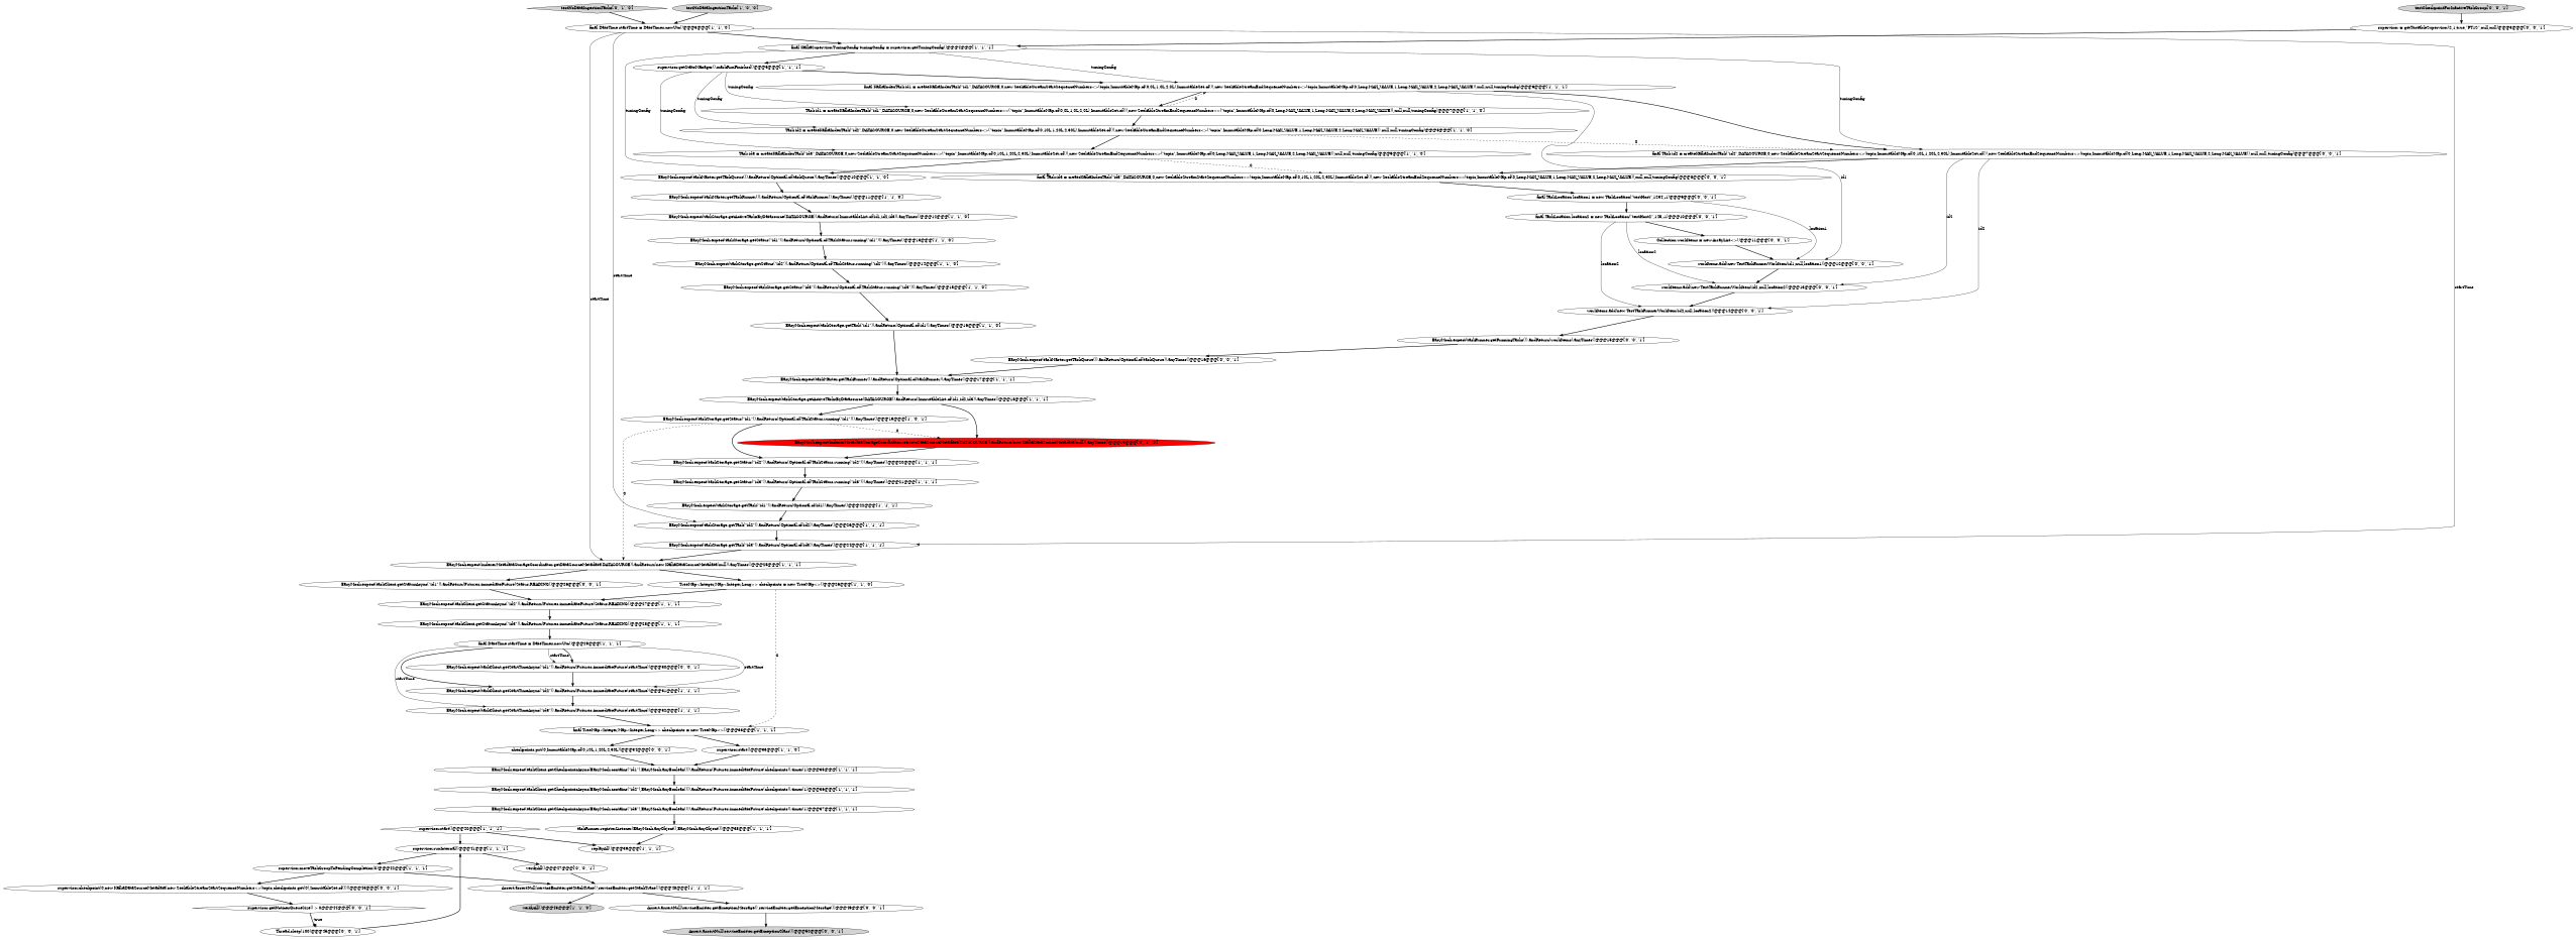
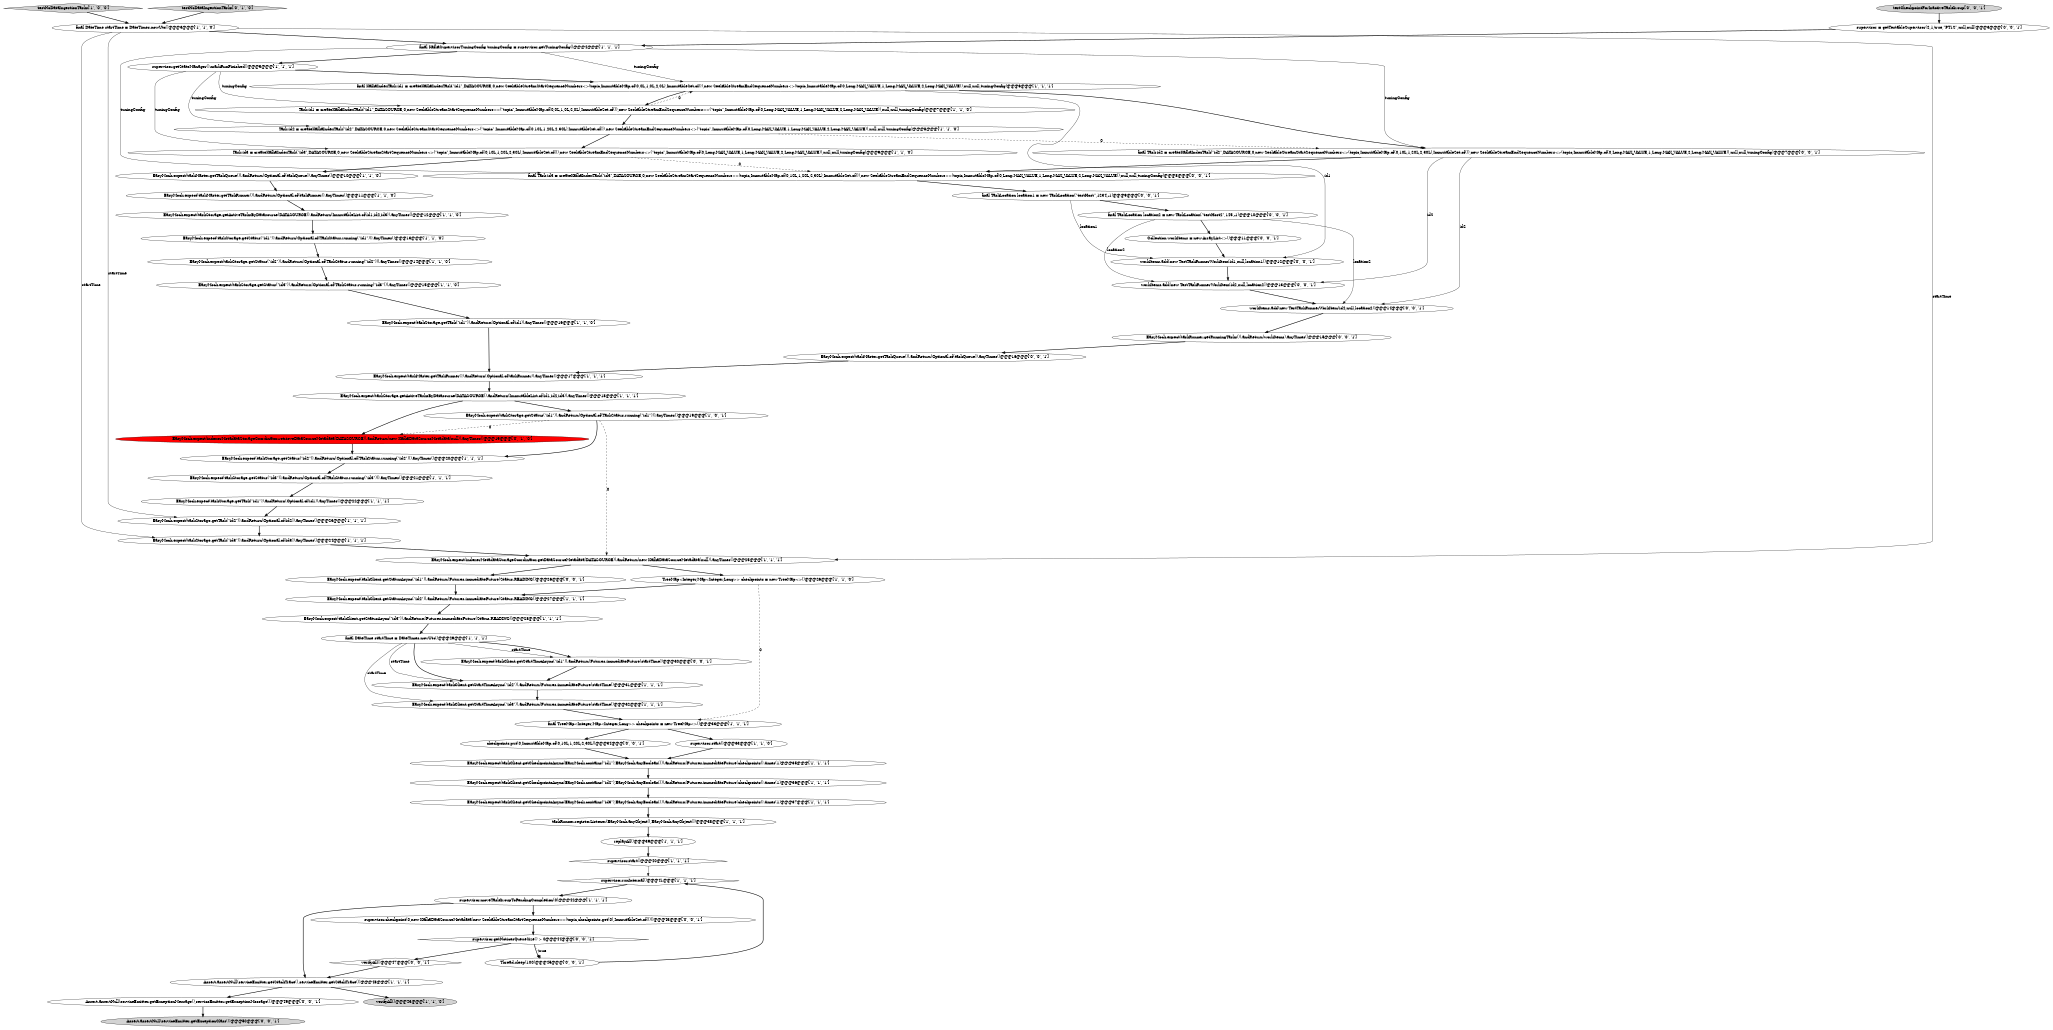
  digraph {
    node [fillcolor=white shape=ellipse style=filled]
    edge [style=bold]
-   n1 [label="supervisor.runInternal()@@@41@@@['1', '1', '1']"]
+   n1 [label="supervisor.runInternal()@@@41@@@['1', '1', '1']" shape=diamond]
    n2 [label="supervisor.moveTaskGroupToPendingCompletion(0)@@@42@@@['1', '1', '1']"]
    n3 [label="Assert.assertNull(serviceEmitter.getStackTrace(),serviceEmitter.getStackTrace())@@@48@@@['1', '1', '1']"]
    n4 [label="supervisor.checkpoint(0,new KafkaDataSourceMetadata(new SeekableStreamStartSequenceNumbers<>(topic,checkpoints.get(0),ImmutableSet.of())))@@@43@@@['0', '0', '1']"]
    n5 [label="EasyMock.expect(taskClient.getStatusAsync(\"id2\")).andReturn(Futures.immediateFuture(Status.READING))@@@27@@@['1', '1', '1']"]
    n6 [label="EasyMock.expect(taskClient.getStatusAsync(\"id3\")).andReturn(Futures.immediateFuture(Status.READING))@@@28@@@['1', '1', '1']"]
    n7 [label="final DateTime startTime = DateTimes.nowUtc()@@@29@@@['1', '1', '1']"]
-   n8 [label="verifyAll()@@@47@@@['0', '0', '1']"]
+   n8 [label="verifyAll()@@@47@@@['0', '0', '1']" shape=diamond]
    n9 [label="Assert.assertNull(serviceEmitter.getExceptionMessage(),serviceEmitter.getExceptionMessage())@@@49@@@['0', '0', '1']"]
    n10 [fillcolor=lightgray label="verifyAll()@@@43@@@['1', '1', '0']"]
    n11 [label="taskRunner.registerListener(EasyMock.anyObject(),EasyMock.anyObject())@@@38@@@['1', '1', '1']"]
    n12 [label="replayAll()@@@39@@@['1', '1', '1']"]
    n13 [label="supervisor.start()@@@40@@@['1', '1', '1']" shape=diamond]
    n14 [label="final Task id3 = createKafkaIndexTask(\"id3\",DATASOURCE,0,new SeekableStreamStartSequenceNumbers<>(topic,ImmutableMap.of(0,10L,1,20L,2,30L),ImmutableSet.of()),new SeekableStreamEndSequenceNumbers<>(topic,ImmutableMap.of(0,Long.MAX_VALUE,1,Long.MAX_VALUE,2,Long.MAX_VALUE)),null,null,tuningConfig)@@@8@@@['0', '0', '1']"]
    n15 [label="final TaskLocation location1 = new TaskLocation(\"testHost\",1234,-1)@@@9@@@['0', '0', '1']"]
    n16 [label="workItems.add(new TestTaskRunnerWorkItem(id1,null,location1))@@@12@@@['0', '0', '1']"]
    n17 [label="final TaskLocation location2 = new TaskLocation(\"testHost2\",145,-1)@@@10@@@['0', '0', '1']"]
    n18 [label="EasyMock.expect(taskClient.getCheckpointsAsync(EasyMock.contains(\"id3\"),EasyMock.anyBoolean())).andReturn(Futures.immediateFuture(checkpoints)).times(1)@@@37@@@['1', '1', '1']"]
    n19 [label="EasyMock.expect(taskStorage.getActiveTasksByDatasource(DATASOURCE)).andReturn(ImmutableList.of(id1,id2,id3)).anyTimes()@@@18@@@['1', '1', '1']"]
    n20 [fillcolor=red label="EasyMock.expect(indexerMetadataStorageCoordinator.retrieveDataSourceMetadata(DATASOURCE)).andReturn(new KafkaDataSourceMetadata(null)).anyTimes()@@@19@@@['0', '1', '0']"]
    n21 [label="EasyMock.expect(taskStorage.getStatus(\"id1\")).andReturn(Optional.of(TaskStatus.running(\"id1\"))).anyTimes()@@@19@@@['1', '0', '1']"]
    n22 [label="EasyMock.expect(taskStorage.getStatus(\"id2\")).andReturn(Optional.of(TaskStatus.running(\"id2\"))).anyTimes()@@@20@@@['1', '1', '1']"]
    n23 [label="EasyMock.expect(indexerMetadataStorageCoordinator.getDataSourceMetadata(DATASOURCE)).andReturn(new KafkaDataSourceMetadata(null)).anyTimes()@@@25@@@['1', '1', '1']"]
    n24 [label="checkpoints.put(0,ImmutableMap.of(0,10L,1,20L,2,30L))@@@34@@@['0', '0', '1']"]
    n25 [label="EasyMock.expect(taskClient.getCheckpointsAsync(EasyMock.contains(\"id1\"),EasyMock.anyBoolean())).andReturn(Futures.immediateFuture(checkpoints)).times(1)@@@35@@@['1', '1', '1']"]
    n26 [label="EasyMock.expect(taskClient.getCheckpointsAsync(EasyMock.contains(\"id2\"),EasyMock.anyBoolean())).andReturn(Futures.immediateFuture(checkpoints)).times(1)@@@36@@@['1', '1', '1']"]
    n27 [label="EasyMock.expect(taskMaster.getTaskQueue()).andReturn(Optional.of(taskQueue)).anyTimes()@@@16@@@['0', '0', '1']"]
    n28 [label="EasyMock.expect(taskMaster.getTaskRunner()).andReturn(Optional.of(taskRunner)).anyTimes()@@@17@@@['1', '1', '1']"]
    n29 [label="EasyMock.expect(taskClient.getStatusAsync(\"id1\")).andReturn(Futures.immediateFuture(Status.READING))@@@26@@@['0', '0', '1']"]
    n30 [fillcolor=lightgray label="testNoDataIngestionTasks['0', '1', '0']" shape=diamond]
    n31 [label="final DateTime startTime = DateTimes.nowUtc()@@@3@@@['1', '1', '0']"]
    n32 [label="final KafkaSupervisorTuningConfig tuningConfig = supervisor.getTuningConfig()@@@4@@@['1', '1', '1']"]
    n33 [label="EasyMock.expect(taskStorage.getTask(\"id2\")).andReturn(Optional.of(id2)).anyTimes()@@@23@@@['1', '1', '1']"]
    n34 [label="EasyMock.expect(taskStorage.getTask(\"id3\")).andReturn(Optional.of(id3)).anyTimes()@@@24@@@['1', '1', '1']"]
    n35 [fillcolor=lightgray label="testCheckpointForInactiveTaskGroup['0', '0', '1']"]
    n36 [label="supervisor = getTestableSupervisor(2,1,true,\"PT1S\",null,null)@@@3@@@['0', '0', '1']"]
    n37 [label="EasyMock.expect(taskRunner.getRunningTasks()).andReturn(workItems).anyTimes()@@@15@@@['0', '0', '1']"]
    n38 [label="supervisor.start()@@@33@@@['1', '1', '0']"]
    n39 [label="EasyMock.expect(taskStorage.getStatus(\"id3\")).andReturn(Optional.of(TaskStatus.running(\"id3\"))).anyTimes()@@@21@@@['1', '1', '1']"]
    n40 [label="EasyMock.expect(taskStorage.getTask(\"id1\")).andReturn(Optional.of(id1)).anyTimes()@@@22@@@['1', '1', '1']"]
    n41 [label="TreeMap<Integer,Map<Integer,Long>> checkpoints = new TreeMap<>()@@@26@@@['1', '1', '0']"]
    n42 [label="final TreeMap<Integer,Map<Integer,Long>> checkpoints = new TreeMap<>()@@@33@@@['1', '1', '1']"]
    n43 [label="EasyMock.expect(taskStorage.getTask(\"id1\")).andReturn(Optional.of(id1)).anyTimes()@@@16@@@['1', '1', '0']"]
    n44 [label="workItems.add(new TestTaskRunnerWorkItem(id2,null,location2))@@@13@@@['0', '0', '1']"]
    n45 [label="workItems.add(new TestTaskRunnerWorkItem(id2,null,location2))@@@14@@@['0', '0', '1']"]
    n46 [label="Thread.sleep(100)@@@45@@@['0', '0', '1']"]
    n47 [label="supervisor.getNoticesQueueSize() > 0@@@44@@@['0', '0', '1']" shape=diamond]
    n48 [fillcolor=lightgray label="Assert.assertNull(serviceEmitter.getExceptionClass())@@@50@@@['0', '0', '1']"]
    n49 [label="Task id2 = createKafkaIndexTask(\"id2\",DATASOURCE,0,new SeekableStreamStartSequenceNumbers<>(\"topic\",ImmutableMap.of(0,10L,1,20L,2,30L),ImmutableSet.of()),new SeekableStreamEndSequenceNumbers<>(\"topic\",ImmutableMap.of(0,Long.MAX_VALUE,1,Long.MAX_VALUE,2,Long.MAX_VALUE)),null,null,tuningConfig)@@@8@@@['1', '1', '0']"]
    n50 [label="Task id3 = createKafkaIndexTask(\"id3\",DATASOURCE,0,new SeekableStreamStartSequenceNumbers<>(\"topic\",ImmutableMap.of(0,10L,1,20L,2,30L),ImmutableSet.of()),new SeekableStreamEndSequenceNumbers<>(\"topic\",ImmutableMap.of(0,Long.MAX_VALUE,1,Long.MAX_VALUE,2,Long.MAX_VALUE)),null,null,tuningConfig)@@@9@@@['1', '1', '0']"]
    n51 [label="final Task id2 = createKafkaIndexTask(\"id2\",DATASOURCE,0,new SeekableStreamStartSequenceNumbers<>(topic,ImmutableMap.of(0,10L,1,20L,2,30L),ImmutableSet.of()),new SeekableStreamEndSequenceNumbers<>(topic,ImmutableMap.of(0,Long.MAX_VALUE,1,Long.MAX_VALUE,2,Long.MAX_VALUE)),null,null,tuningConfig)@@@7@@@['0', '0', '1']"]
    n52 [label="EasyMock.expect(taskMaster.getTaskQueue()).andReturn(Optional.of(taskQueue)).anyTimes()@@@10@@@['1', '1', '0']"]
    n53 [label="Collection workItems = new ArrayList<>()@@@11@@@['0', '0', '1']"]
    n54 [label="EasyMock.expect(taskMaster.getTaskRunner()).andReturn(Optional.of(taskRunner)).anyTimes()@@@11@@@['1', '1', '0']"]
    n55 [label="EasyMock.expect(taskClient.getStartTimeAsync(\"id3\")).andReturn(Futures.immediateFuture(startTime))@@@32@@@['1', '1', '1']"]
    n56 [label="EasyMock.expect(taskStorage.getActiveTasksByDatasource(DATASOURCE)).andReturn(ImmutableList.of(id1,id2,id3)).anyTimes()@@@12@@@['1', '1', '0']"]
    n57 [label="EasyMock.expect(taskStorage.getStatus(\"id1\")).andReturn(Optional.of(TaskStatus.running(\"id1\"))).anyTimes()@@@13@@@['1', '1', '0']"]
    n58 [label="EasyMock.expect(taskStorage.getStatus(\"id2\")).andReturn(Optional.of(TaskStatus.running(\"id2\"))).anyTimes()@@@14@@@['1', '1', '0']"]
    n59 [label="EasyMock.expect(taskStorage.getStatus(\"id3\")).andReturn(Optional.of(TaskStatus.running(\"id3\"))).anyTimes()@@@15@@@['1', '1', '0']"]
-   n60 [fillcolor=lightgray label="testNoDataIngestionTasks['1', '0', '0']"]
+   n60 [fillcolor=lightgray label="testNoDataIngestionTasks['1', '0', '0']" shape=diamond]
    n61 [label="supervisor.getStateManager().markRunFinished()@@@5@@@['1', '1', '1']"]
    n62 [label="final KafkaIndexTask id1 = createKafkaIndexTask(\"id1\",DATASOURCE,0,new SeekableStreamStartSequenceNumbers<>(topic,ImmutableMap.of(0,0L,1,0L,2,0L),ImmutableSet.of()),new SeekableStreamEndSequenceNumbers<>(topic,ImmutableMap.of(0,Long.MAX_VALUE,1,Long.MAX_VALUE,2,Long.MAX_VALUE)),null,null,tuningConfig)@@@6@@@['1', '1', '1']"]
    n63 [label="EasyMock.expect(taskClient.getStartTimeAsync(\"id1\")).andReturn(Futures.immediateFuture(startTime))@@@30@@@['0', '0', '1']"]
    n64 [label="EasyMock.expect(taskClient.getStartTimeAsync(\"id2\")).andReturn(Futures.immediateFuture(startTime))@@@31@@@['1', '1', '1']"]
    n65 [label="Task id1 = createKafkaIndexTask(\"id1\",DATASOURCE,0,new SeekableStreamStartSequenceNumbers<>(\"topic\",ImmutableMap.of(0,0L,1,0L,2,0L),ImmutableSet.of()),new SeekableStreamEndSequenceNumbers<>(\"topic\",ImmutableMap.of(0,Long.MAX_VALUE,1,Long.MAX_VALUE,2,Long.MAX_VALUE)),null,null,tuningConfig)@@@7@@@['1', '1', '0']"]
    n1 -> n2
    n2 -> n3
    n2 -> n4
    n3 -> n9
    n3 -> n10
    n4 -> n47
    n5 -> n6
    n6 -> n7
    n7 -> n55 [label=startTime style=solid]
    n7 -> n63 [label=startTime style=solid]
    n7 -> n63
    n7 -> n64 [label=startTime style=solid]
    n7 -> n64
    n8 -> n3
    n9 -> n48
    n11 -> n12
-   n13 -> n12
-   n13 -> n1
+   n12 -> n13
+   n13 -> n1 [style=solid]
    n14 -> n15
    n15 -> n16 [label=location1 style=solid]
    n15 -> n17
    n16 -> n44
    n17 -> n44 [label=location2 style=solid]
    n17 -> n45 [label=location2 style=solid]
    n17 -> n53
    n18 -> n11
    n19 -> n20
    n19 -> n21
    n20 -> n22
    n21 -> n20 [label=0 style=dashed]
    n21 -> n22
    n21 -> n23 [label=0 style=dashed]
    n22 -> n39
    n23 -> n29
    n23 -> n41
    n24 -> n25
    n25 -> n26
    n26 -> n18
    n27 -> n28
    n28 -> n19
    n29 -> n5
    n30 -> n31
    n31 -> n23 [label=startTime style=solid]
    n31 -> n32
    n31 -> n33 [label=startTime style=solid]
    n31 -> n34 [label=startTime style=solid]
    n32 -> n14 [label=tuningConfig style=solid]
    n32 -> n51 [label=tuningConfig style=solid]
    n32 -> n61
    n32 -> n62 [label=tuningConfig style=solid]
    n33 -> n34
    n34 -> n23
    n35 -> n36
    n36 -> n32
    n37 -> n27
    n38 -> n25
    n39 -> n40
    n40 -> n33
    n41 -> n5
    n41 -> n42 [label=0 style=dashed]
    n42 -> n24
    n42 -> n38
    n43 -> n28
    n44 -> n45
    n45 -> n37
    n46 -> n1
-   n1 -> n8
+   n47 -> n8
    n47 -> n46
    n47 -> n46 [label=true style=dotted]
    n49 -> n50
    n49 -> n51 [label=0 style=dashed]
    n50 -> n14 [label=0 style=dashed]
    n50 -> n52
    n51 -> n14
    n51 -> n44 [label=id2 style=solid]
    n51 -> n45 [label=id2 style=solid]
    n52 -> n54
    n53 -> n16
    n54 -> n56
    n55 -> n42
    n56 -> n57
    n57 -> n58
    n58 -> n59
    n59 -> n43
    n60 -> n31
    n61 -> n49 [label=tuningConfig style=solid]
    n61 -> n50 [label=tuningConfig style=solid]
    n61 -> n62
    n61 -> n65 [label=tuningConfig style=solid]
    n62 -> n16 [label=id1 style=solid]
    n62 -> n51
    n62 -> n65
    n63 -> n64
    n64 -> n55
    n65 -> n49
    n65 -> n62 [label=0 style=dashed]
  }
